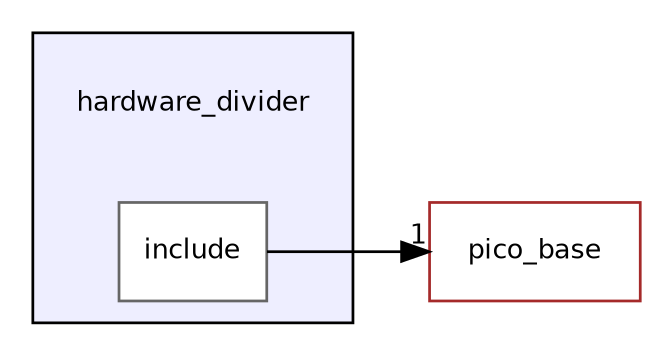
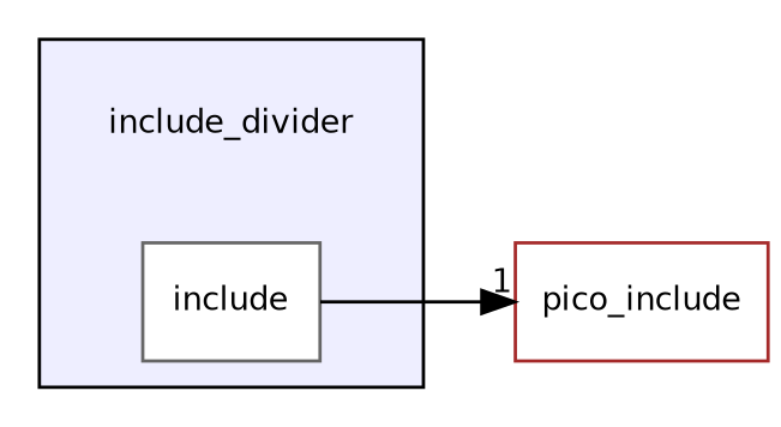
  digraph {
    compound=true
    rankdir=LR
    node [fontname=Helvetica fontsize=10 shape=box color=gray40 fillcolor=white style=filled]
-   n1 [label=hardware_divider shape=plaintext fillcolor="" style=""]
+   n1 [label=include_divider shape=plaintext fillcolor="" style=""]
    n2 [label=include]
-   n3 [color=brown label=pico_base]
+   n3 [color=brown label=pico_include]
    subgraph cluster_1 {
      bgcolor="#eeeeff"
      pencolor=black
      n1
      n2
    }
    n2 -> n3 [headlabel=1 labeldistance=1.5 labelfontname=Helvetica labelfontsize=10]
  }
